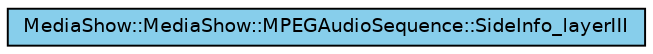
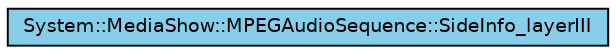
  digraph {
    rankdir=LR
-   n1 [color=black fillcolor=skyblue fontname=Helvetica fontsize=10 height=0.2 label="MediaShow::MediaShow::MPEGAudioSequence::SideInfo_layerIII" shape=record style=filled width=0.4]
+   n1 [color=black fillcolor=skyblue fontname=Helvetica fontsize=10 height=0.2 label="System::MediaShow::MPEGAudioSequence::SideInfo_layerIII" shape=record style=filled width=0.4]
  }
